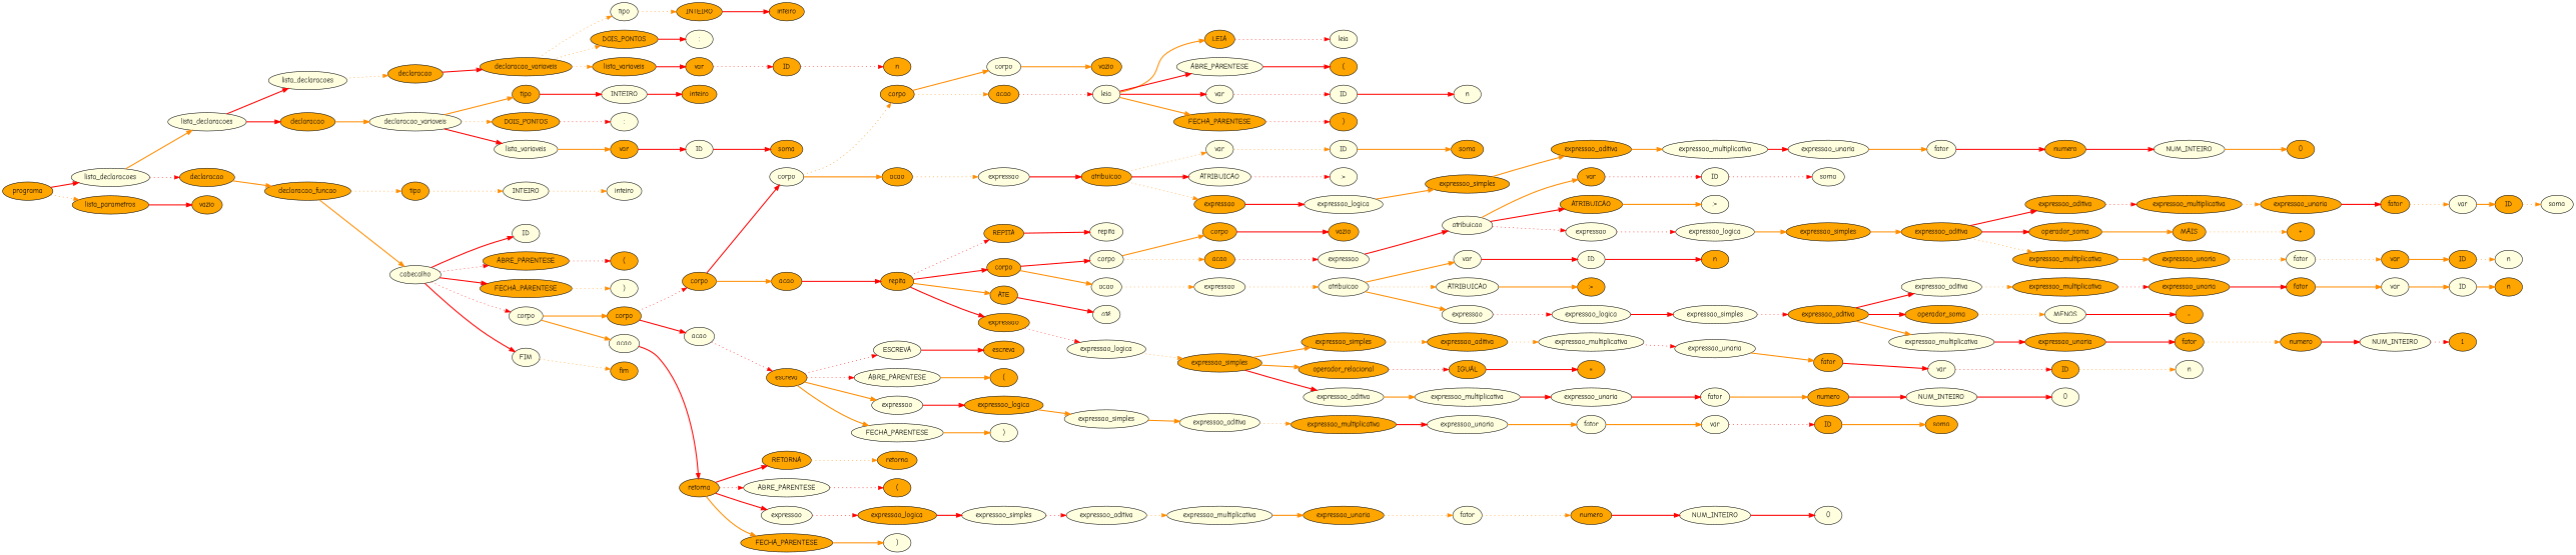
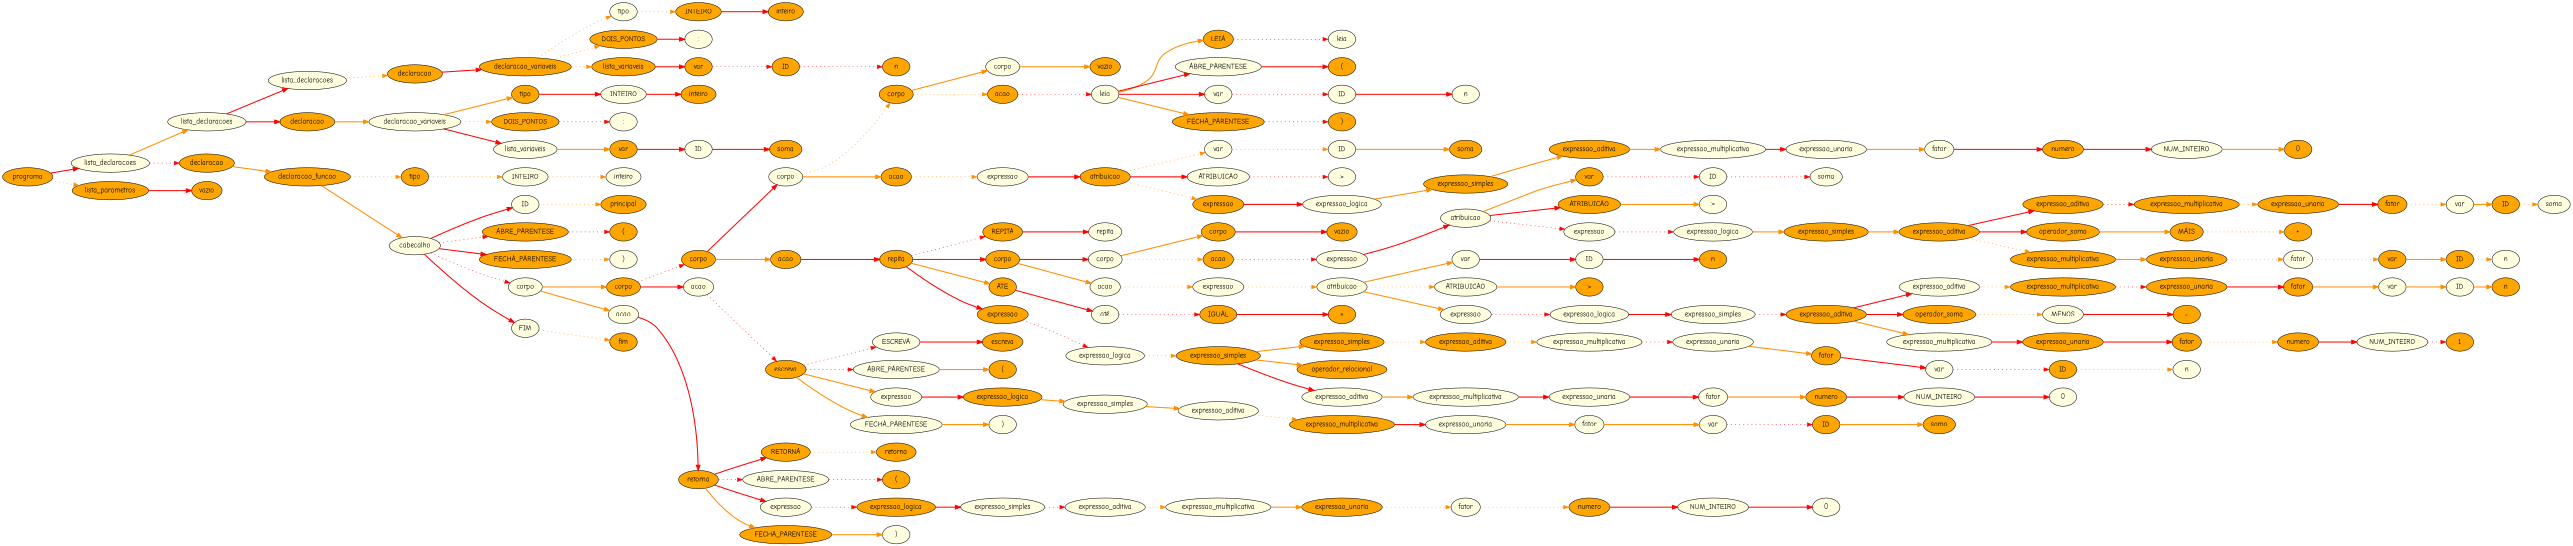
  digraph {
    fontname="Comic Neue"
    rankdir=LR
    node [fillcolor=orange fontname="Comic Neue" style=filled]
    edge [color=red fontname="Comic Neue" style=bold]
    n1 [label=programa]
    n2 [fillcolor=lightyellow label=lista_declaracoes]
    n3 [label=lista_parametros]
    n4 [fillcolor=lightyellow label=lista_declaracoes]
    n5 [label=declaracao]
    n6 [fillcolor=lightyellow label=lista_declaracoes]
    n7 [label=declaracao]
    n8 [label=declaracao_funcao]
    n9 [label=declaracao]
    n10 [fillcolor=lightyellow label=declaracao_variaveis]
    n11 [label=declaracao_variaveis]
    n12 [fillcolor=lightyellow label=tipo]
    n13 [label=DOIS_PONTOS]
    n14 [label=lista_variaveis]
    n15 [label=INTEIRO]
    n16 [fillcolor=lightyellow label=":"]
    n17 [label=var]
    n18 [label=inteiro]
    n19 [label=ID]
    n20 [label=n]
    n21 [label=tipo]
    n22 [label=DOIS_PONTOS]
    n23 [fillcolor=lightyellow label=lista_variaveis]
    n24 [fillcolor=lightyellow label=INTEIRO]
    n25 [fillcolor=lightyellow label=":"]
    n26 [label=var]
    n27 [label=inteiro]
    n28 [fillcolor=lightyellow label=ID]
    n29 [label=soma]
    n30 [label=tipo]
    n31 [fillcolor=lightyellow label=cabecalho]
    n32 [fillcolor=lightyellow label=INTEIRO]
    n33 [fillcolor=lightyellow label=ID]
    n34 [label=ABRE_PARENTESE]
    n35 [label=FECHA_PARENTESE]
    n36 [fillcolor=lightyellow label=corpo]
    n37 [fillcolor=lightyellow label=FIM]
    n38 [fillcolor=lightyellow label=inteiro]
+   n39 [label=principal]
    n40 [label="("]
    n41 [label=vazio]
    n42 [fillcolor=lightyellow label=")"]
    n43 [label=corpo]
    n44 [fillcolor=lightyellow label=acao]
    n45 [label=fim]
    n46 [label=corpo]
    n47 [fillcolor=lightyellow label=acao]
    n48 [label=retorna]
    n49 [fillcolor=lightyellow label=corpo]
    n50 [label=acao]
    n51 [label=escreva]
    n52 [label=corpo]
    n53 [label=acao]
    n54 [label=repita]
    n55 [fillcolor=lightyellow label=corpo]
    n56 [label=acao]
    n57 [fillcolor=lightyellow label=expressao]
    n58 [label=vazio]
    n59 [fillcolor=lightyellow label=leia]
    n60 [label=LEIA]
    n61 [fillcolor=lightyellow label=ABRE_PARENTESE]
    n62 [fillcolor=lightyellow label=var]
    n63 [label=FECHA_PARENTESE]
    n64 [fillcolor=lightyellow label=leia]
    n65 [label="("]
    n66 [fillcolor=lightyellow label=ID]
    n67 [label=")"]
    n68 [fillcolor=lightyellow label=n]
    n69 [label=atribuicao]
    n70 [fillcolor=lightyellow label=var]
    n71 [fillcolor=lightyellow label=ATRIBUICAO]
    n72 [label=expressao]
    n73 [fillcolor=lightyellow label=ID]
    n74 [fillcolor=lightyellow label=":="]
    n75 [fillcolor=lightyellow label=expressao_logica]
    n76 [label=soma]
    n77 [label=expressao_simples]
    n78 [label=expressao_aditiva]
    n79 [fillcolor=lightyellow label=expressao_multiplicativa]
    n80 [fillcolor=lightyellow label=expressao_unaria]
    n81 [fillcolor=lightyellow label=fator]
    n82 [label=numero]
    n83 [fillcolor=lightyellow label=NUM_INTEIRO]
    n84 [label=0]
    n85 [label=REPITA]
    n86 [label=corpo]
    n87 [label=ATE]
    n88 [label=expressao]
    n89 [fillcolor=lightyellow label=repita]
    n90 [fillcolor=lightyellow label=corpo]
    n91 [fillcolor=lightyellow label=acao]
    n92 [fillcolor=lightyellow label="até"]
    n93 [fillcolor=lightyellow label=expressao_logica]
    n94 [label=corpo]
    n95 [label=acao]
    n96 [fillcolor=lightyellow label=expressao]
    n97 [label=vazio]
    n98 [fillcolor=lightyellow label=expressao]
    n99 [fillcolor=lightyellow label=atribuicao]
    n100 [label=var]
    n101 [label=ATRIBUICAO]
    n102 [fillcolor=lightyellow label=expressao]
    n103 [fillcolor=lightyellow label=ID]
    n104 [fillcolor=lightyellow label=":="]
    n105 [fillcolor=lightyellow label=expressao_logica]
    n106 [fillcolor=lightyellow label=soma]
    n107 [label=expressao_simples]
    n108 [label=expressao_aditiva]
    n109 [label=expressao_aditiva]
    n110 [label=operador_soma]
    n111 [label=expressao_multiplicativa]
    n112 [label=expressao_multiplicativa]
    n113 [label=MAIS]
    n114 [label=expressao_unaria]
    n115 [label=expressao_unaria]
    n116 [label=fator]
    n117 [fillcolor=lightyellow label=var]
    n118 [label=ID]
    n119 [fillcolor=lightyellow label=soma]
    n120 [label="+"]
    n121 [fillcolor=lightyellow label=fator]
    n122 [label=var]
    n123 [label=ID]
    n124 [fillcolor=lightyellow label=n]
    n125 [fillcolor=lightyellow label=atribuicao]
    n126 [fillcolor=lightyellow label=var]
    n127 [fillcolor=lightyellow label=ATRIBUICAO]
    n128 [fillcolor=lightyellow label=expressao]
    n129 [fillcolor=lightyellow label=ID]
    n130 [label=":="]
    n131 [fillcolor=lightyellow label=expressao_logica]
    n132 [label=n]
    n133 [fillcolor=lightyellow label=expressao_simples]
    n134 [label=expressao_aditiva]
    n135 [fillcolor=lightyellow label=expressao_aditiva]
    n136 [label=operador_soma]
    n137 [fillcolor=lightyellow label=expressao_multiplicativa]
    n138 [label=expressao_multiplicativa]
    n139 [fillcolor=lightyellow label=MENOS]
    n140 [label=expressao_unaria]
    n141 [label=expressao_unaria]
    n142 [label=fator]
    n143 [fillcolor=lightyellow label=var]
    n144 [fillcolor=lightyellow label=ID]
    n145 [label=n]
    n146 [label="-"]
    n147 [label=fator]
    n148 [label=numero]
    n149 [fillcolor=lightyellow label=NUM_INTEIRO]
    n150 [label=1]
    n151 [label=expressao_simples]
    n152 [label=expressao_simples]
    n153 [label=operador_relacional]
    n154 [fillcolor=lightyellow label=expressao_aditiva]
    n155 [label=expressao_aditiva]
    n156 [label=IGUAL]
    n157 [fillcolor=lightyellow label=expressao_multiplicativa]
    n158 [fillcolor=lightyellow label=expressao_multiplicativa]
    n159 [fillcolor=lightyellow label=expressao_unaria]
    n160 [label=fator]
    n161 [fillcolor=lightyellow label=var]
    n162 [label=ID]
    n163 [fillcolor=lightyellow label=n]
    n164 [label="="]
    n165 [fillcolor=lightyellow label=expressao_unaria]
    n166 [fillcolor=lightyellow label=fator]
    n167 [label=numero]
    n168 [fillcolor=lightyellow label=NUM_INTEIRO]
    n169 [fillcolor=lightyellow label=0]
    n170 [fillcolor=lightyellow label=ESCREVA]
    n171 [fillcolor=lightyellow label=ABRE_PARENTESE]
    n172 [fillcolor=lightyellow label=expressao]
    n173 [fillcolor=lightyellow label=FECHA_PARENTESE]
    n174 [label=escreva]
    n175 [label="("]
    n176 [label=expressao_logica]
    n177 [fillcolor=lightyellow label=")"]
    n178 [fillcolor=lightyellow label=expressao_simples]
    n179 [fillcolor=lightyellow label=expressao_aditiva]
    n180 [label=expressao_multiplicativa]
    n181 [fillcolor=lightyellow label=expressao_unaria]
    n182 [fillcolor=lightyellow label=fator]
    n183 [fillcolor=lightyellow label=var]
    n184 [label=ID]
    n185 [label=soma]
    n186 [label=RETORNA]
    n187 [fillcolor=lightyellow label=ABRE_PARENTESE]
    n188 [fillcolor=lightyellow label=expressao]
    n189 [label=FECHA_PARENTESE]
    n190 [label=retorna]
    n191 [label="("]
    n192 [label=expressao_logica]
    n193 [fillcolor=lightyellow label=")"]
    n194 [fillcolor=lightyellow label=expressao_simples]
    n195 [fillcolor=lightyellow label=expressao_aditiva]
    n196 [fillcolor=lightyellow label=expressao_multiplicativa]
    n197 [label=expressao_unaria]
    n198 [fillcolor=lightyellow label=fator]
    n199 [label=numero]
    n200 [fillcolor=lightyellow label=NUM_INTEIRO]
    n201 [fillcolor=lightyellow label=0]
    n1 -> n2
    n1 -> n3 [color=darkorange style=dotted]
    n2 -> n4 [color=darkorange]
    n2 -> n5 [style=dotted]
    n3 -> n41
    n4 -> n6
    n4 -> n7
    n5 -> n8 [color=darkorange]
    n6 -> n9 [color=darkorange style=dotted]
    n7 -> n10 [color=darkorange]
    n8 -> n30 [color=darkorange style=dotted]
    n8 -> n31 [color=darkorange]
    n9 -> n11
    n10 -> n21 [color=darkorange]
    n10 -> n22 [color=darkorange style=dotted]
    n10 -> n23
    n11 -> n12 [color=darkorange style=dotted]
    n11 -> n13 [color=darkorange style=dotted]
    n11 -> n14 [color=darkorange style=dotted]
    n12 -> n15 [color=darkorange style=dotted]
    n13 -> n16
    n14 -> n17
    n15 -> n18
    n17 -> n19 [style=dotted]
    n19 -> n20 [style=dotted]
    n21 -> n24
    n22 -> n25 [style=dotted]
    n23 -> n26 [color=darkorange]
    n24 -> n27
    n26 -> n28
    n28 -> n29
    n30 -> n32 [color=darkorange style=dotted]
    n31 -> n33
    n31 -> n34 [style=dotted]
    n31 -> n35
    n31 -> n36 [style=dotted]
    n31 -> n37
    n32 -> n38 [color=darkorange style=dotted]
+   n33 -> n39 [color=darkorange style=dotted]
    n34 -> n40 [style=dotted]
    n35 -> n42 [color=darkorange style=dotted]
    n36 -> n43 [color=darkorange]
    n36 -> n44 [color=darkorange]
    n37 -> n45 [color=darkorange style=dotted]
    n43 -> n46 [style=dotted]
    n43 -> n47
    n44 -> n48
    n46 -> n49
    n46 -> n50 [color=darkorange]
    n47 -> n51 [style=dotted]
    n48 -> n186
    n48 -> n187 [style=dotted]
    n48 -> n188
    n48 -> n189 [color=darkorange]
    n49 -> n52 [color=darkorange style=dotted]
    n49 -> n53 [color=darkorange]
    n50 -> n54
    n51 -> n170 [style=dotted]
    n51 -> n171 [style=dotted]
    n51 -> n172 [color=darkorange]
    n51 -> n173 [color=darkorange]
    n52 -> n55 [color=darkorange]
    n52 -> n56 [color=darkorange style=dotted]
    n53 -> n57 [color=darkorange style=dotted]
    n54 -> n85 [style=dotted]
    n54 -> n86
    n54 -> n87 [color=darkorange]
    n54 -> n88
    n55 -> n58 [color=darkorange]
    n56 -> n59 [style=dotted]
    n57 -> n69
    n59 -> n60 [color=darkorange]
    n59 -> n61
    n59 -> n62
    n59 -> n63 [color=darkorange]
    n60 -> n64 [style=dotted]
    n61 -> n65
    n62 -> n66 [style=dotted]
    n63 -> n67 [style=dotted]
    n66 -> n68
    n69 -> n70 [color=darkorange style=dotted]
    n69 -> n71
    n69 -> n72 [color=darkorange style=dotted]
    n70 -> n73 [color=darkorange style=dotted]
    n71 -> n74 [style=dotted]
    n72 -> n75
    n73 -> n76 [color=darkorange]
    n75 -> n77 [color=darkorange]
    n77 -> n78 [color=darkorange]
    n78 -> n79 [color=darkorange]
    n79 -> n80
    n80 -> n81 [color=darkorange]
    n81 -> n82
    n82 -> n83
    n83 -> n84 [color=darkorange]
    n85 -> n89
    n86 -> n90
    n86 -> n91 [color=darkorange]
    n87 -> n92
    n88 -> n93 [style=dotted]
    n90 -> n94 [color=darkorange]
    n90 -> n95 [color=darkorange style=dotted]
    n91 -> n96 [color=darkorange style=dotted]
    n93 -> n151 [color=darkorange style=dotted]
    n94 -> n97
    n95 -> n98 [style=dotted]
    n96 -> n125 [color=darkorange style=dotted]
    n98 -> n99
    n99 -> n100 [color=darkorange]
    n99 -> n101
    n99 -> n102 [style=dotted]
    n100 -> n103 [style=dotted]
    n101 -> n104 [color=darkorange]
    n102 -> n105 [style=dotted]
    n103 -> n106 [style=dotted]
    n105 -> n107 [color=darkorange]
    n107 -> n108 [color=darkorange]
    n108 -> n109
    n108 -> n110
    n108 -> n111 [color=darkorange style=dotted]
    n109 -> n112 [style=dotted]
    n110 -> n113 [color=darkorange]
    n111 -> n114 [color=darkorange]
    n112 -> n115 [color=darkorange style=dotted]
    n113 -> n120 [color=darkorange style=dotted]
    n114 -> n121 [color=darkorange style=dotted]
    n115 -> n116
    n116 -> n117 [color=darkorange style=dotted]
    n117 -> n118 [color=darkorange]
    n118 -> n119 [color=darkorange style=dotted]
    n121 -> n122 [color=darkorange style=dotted]
    n122 -> n123 [color=darkorange]
    n123 -> n124 [color=darkorange style=dotted]
    n125 -> n126 [color=darkorange]
    n125 -> n127 [color=darkorange style=dotted]
    n125 -> n128 [color=darkorange]
    n126 -> n129
    n127 -> n130 [color=darkorange]
    n128 -> n131 [style=dotted]
    n129 -> n132
    n131 -> n133
    n133 -> n134 [style=dotted]
    n134 -> n135
    n134 -> n136
    n134 -> n137 [color=darkorange]
    n135 -> n138 [color=darkorange style=dotted]
    n136 -> n139 [color=darkorange style=dotted]
    n137 -> n140
    n138 -> n141 [style=dotted]
    n139 -> n146
    n140 -> n147
    n141 -> n142
    n142 -> n143 [color=darkorange]
    n143 -> n144 [color=darkorange]
    n144 -> n145 [color=darkorange]
    n147 -> n148 [color=darkorange style=dotted]
    n148 -> n149
    n149 -> n150 [style=dotted]
    n151 -> n152 [color=darkorange]
    n151 -> n153 [color=darkorange]
    n151 -> n154
    n152 -> n155 [color=darkorange style=dotted]
-   n153 -> n156 [style=dotted]
+   n92 -> n156 [style=dotted]
    n154 -> n157 [color=darkorange]
    n155 -> n158 [color=darkorange style=dotted]
    n156 -> n164
    n157 -> n165
    n158 -> n159 [style=dotted]
    n159 -> n160 [color=darkorange]
    n160 -> n161
    n161 -> n162 [style=dotted]
    n162 -> n163 [color=darkorange style=dotted]
    n165 -> n166
    n166 -> n167 [color=darkorange]
    n167 -> n168
    n168 -> n169
    n170 -> n174
    n171 -> n175 [color=darkorange]
    n172 -> n176
    n173 -> n177 [color=darkorange]
    n176 -> n178 [color=darkorange]
    n178 -> n179 [color=darkorange]
    n179 -> n180 [color=darkorange style=dotted]
    n180 -> n181
    n181 -> n182 [color=darkorange]
    n182 -> n183 [color=darkorange]
    n183 -> n184 [style=dotted]
    n184 -> n185 [color=darkorange]
    n186 -> n190 [color=darkorange style=dotted]
    n187 -> n191 [style=dotted]
    n188 -> n192 [style=dotted]
    n189 -> n193 [color=darkorange]
    n192 -> n194
    n194 -> n195 [style=dotted]
    n195 -> n196 [color=darkorange style=dotted]
    n196 -> n197 [color=darkorange]
    n197 -> n198 [color=darkorange style=dotted]
    n198 -> n199 [color=darkorange style=dotted]
    n199 -> n200
    n200 -> n201
  }
